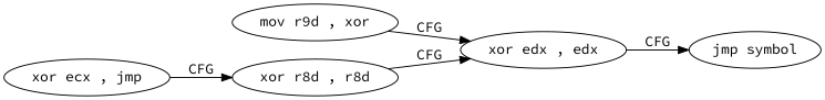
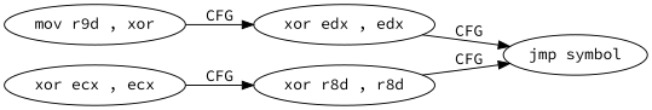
  digraph {
    fontname="Source Code Pro"
    rankdir=LR
    node [fontname="Source Code Pro"]
    edge [fontname="Source Code Pro"]
    n1 [label="mov r9d , xor"]
    n2 [label="xor edx , edx"]
    n3 [label="jmp symbol"]
-   n4 [label="xor ecx , jmp"]
+   n4 [label="xor ecx , ecx"]
    n5 [label="xor r8d , r8d"]
    n1 -> n2 [label=CFG]
    n2 -> n3 [label=CFG]
    n4 -> n5 [label=CFG]
-   n5 -> n2 [label=CFG]
+   n5 -> n3 [label=CFG]
  }
